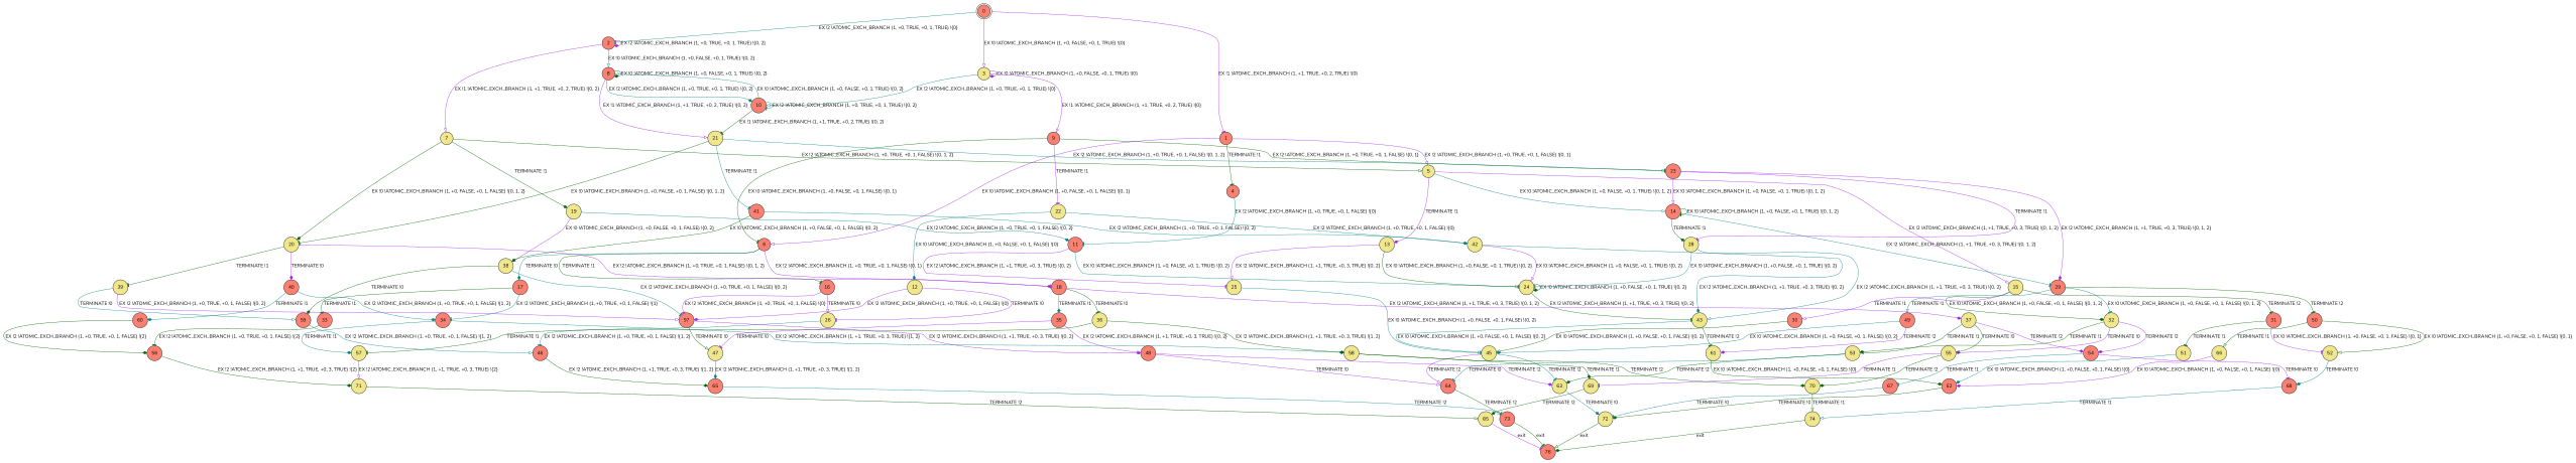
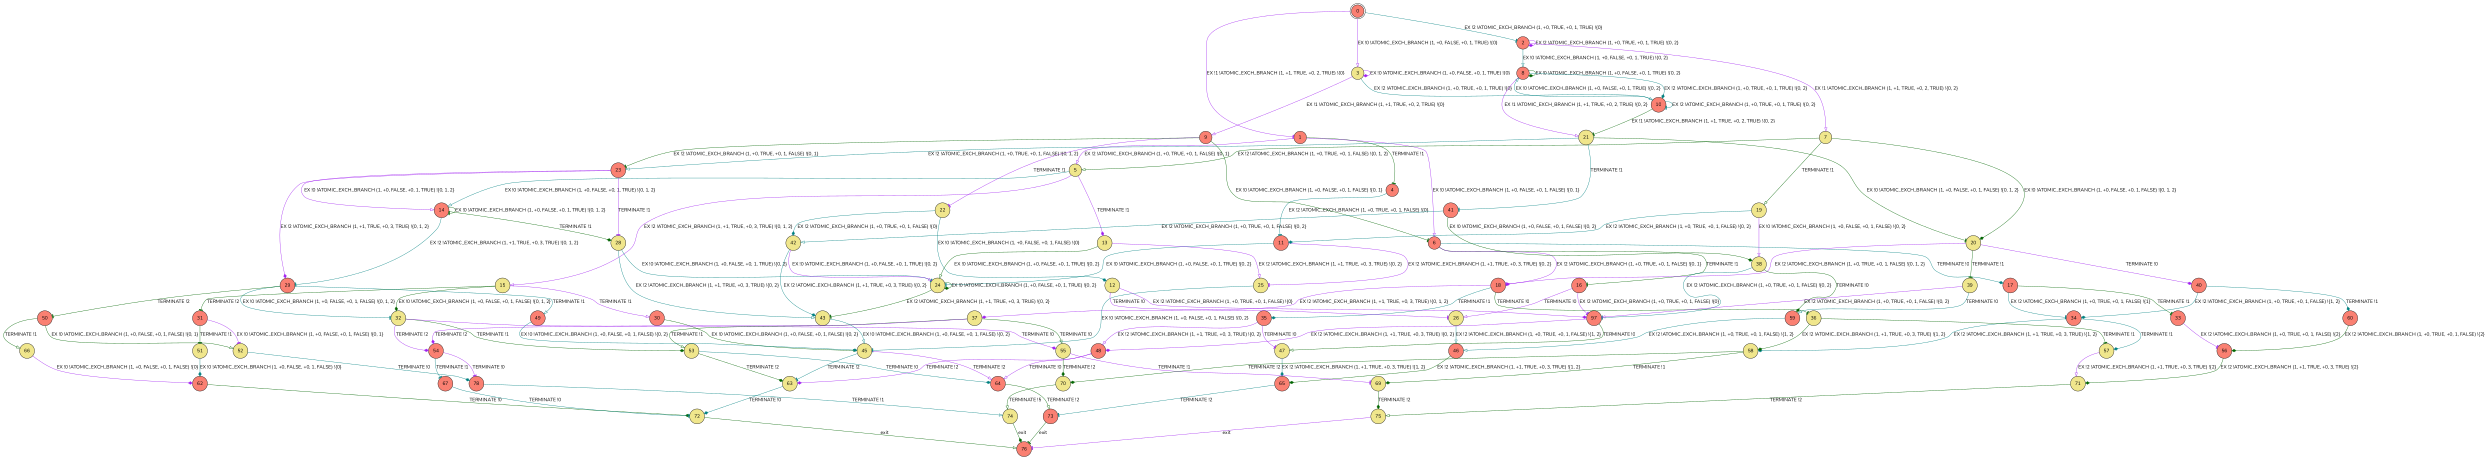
  digraph {
    fontname=Nunito
    node [fillcolor=salmon fontname=Nunito shape=circle style=filled]
    edge [arrowhead=diamond color=darkgreen fontname=Nunito]
    0 [peripheries=2]
    1
    2
    3 [fillcolor=khaki]
    4
    5 [fillcolor=khaki]
    6
    7 [fillcolor=khaki]
    8
    9
    10
    11
    13 [fillcolor=khaki]
    14
    15 [fillcolor=khaki]
    16
    17
    18
    19 [fillcolor=khaki]
    20 [fillcolor=khaki]
    21 [fillcolor=khaki]
    22 [fillcolor=khaki]
    23
    24 [fillcolor=khaki]
    25 [fillcolor=khaki]
    12 [fillcolor=khaki]
    26 [fillcolor=khaki]
    n28 [label=97]
    28 [fillcolor=khaki]
    29
    30
    31
    32 [fillcolor=khaki]
    33
    34
    35
    36 [fillcolor=khaki]
    37 [fillcolor=khaki]
    38 [fillcolor=khaki]
    39 [fillcolor=khaki]
    40
    41
    42 [fillcolor=khaki]
    43 [fillcolor=khaki]
    45 [fillcolor=khaki]
    46
    47 [fillcolor=khaki]
    48
    49
    50
    51 [fillcolor=khaki]
    52 [fillcolor=khaki]
    53 [fillcolor=khaki]
    54
    55 [fillcolor=khaki]
    56
    57 [fillcolor=khaki]
    58 [fillcolor=khaki]
    59
    60
-   61 [fillcolor=khaki]
    63 [fillcolor=khaki]
    64
    65
    66 [fillcolor=khaki]
    62
-   68
+   68 [label=78]
    67
    69 [fillcolor=khaki]
    70 [fillcolor=khaki]
    71 [fillcolor=khaki]
    72 [fillcolor=khaki]
    73
    74 [fillcolor=khaki]
-   75 [fillcolor=khaki label=85]
+   75 [fillcolor=khaki]
    76
    0 -> 1 [arrowhead=tee color=purple label="EX !1 !ATOMIC_EXCH_BRANCH (1, +1, TRUE, +0, 2, TRUE) !{0}"]
    0 -> 2 [arrowhead=tee color=teal label="EX !2 !ATOMIC_EXCH_BRANCH (1, +0, TRUE, +0, 1, TRUE) !{0}"]
    0 -> 3 [arrowhead=onormal color=purple label="EX !0 !ATOMIC_EXCH_BRANCH (1, +0, FALSE, +0, 1, TRUE) !{0}"]
    1 -> 4 [arrowhead=tee label="TERMINATE !1"]
    1 -> 5 [arrowhead=onormal color=purple label="EX !2 !ATOMIC_EXCH_BRANCH (1, +0, TRUE, +0, 1, FALSE) !{0, 1}"]
    1 -> 6 [arrowhead=onormal color=purple label="EX !0 !ATOMIC_EXCH_BRANCH (1, +0, FALSE, +0, 1, FALSE) !{0, 1}"]
    2 -> 2 [color=purple label="EX !2 !ATOMIC_EXCH_BRANCH (1, +0, TRUE, +0, 1, TRUE) !{0, 2}"]
    2 -> 7 [arrowhead=onormal color=purple label="EX !1 !ATOMIC_EXCH_BRANCH (1, +1, TRUE, +0, 2, TRUE) !{0, 2}"]
    2 -> 8 [arrowhead=onormal color=teal label="EX !0 !ATOMIC_EXCH_BRANCH (1, +0, FALSE, +0, 1, TRUE) !{0, 2}"]
    3 -> 3 [color=purple label="EX !0 !ATOMIC_EXCH_BRANCH (1, +0, FALSE, +0, 1, TRUE) !{0}"]
    3 -> 9 [arrowhead=onormal color=purple label="EX !1 !ATOMIC_EXCH_BRANCH (1, +1, TRUE, +0, 2, TRUE) !{0}"]
    3 -> 10 [arrowhead=onormal color=teal label="EX !2 !ATOMIC_EXCH_BRANCH (1, +0, TRUE, +0, 1, TRUE) !{0}"]
    4 -> 11 [arrowhead=tee color=teal label="EX !2 !ATOMIC_EXCH_BRANCH (1, +0, TRUE, +0, 1, FALSE) !{0}"]
    5 -> 13 [color=purple label="TERMINATE !1"]
    5 -> 14 [arrowhead=onormal color=teal label="EX !0 !ATOMIC_EXCH_BRANCH (1, +0, FALSE, +0, 1, TRUE) !{0, 1, 2}"]
    5 -> 15 [arrowhead=onormal color=purple label="EX !2 !ATOMIC_EXCH_BRANCH (1, +1, TRUE, +0, 3, TRUE) !{0, 1, 2}"]
    6 -> 16 [arrowhead=tee label="TERMINATE !1"]
    6 -> 17 [color=teal label="TERMINATE !0"]
    6 -> 18 [color=purple label="EX !2 !ATOMIC_EXCH_BRANCH (1, +0, TRUE, +0, 1, FALSE) !{0, 1}"]
    7 -> 5 [arrowhead=onormal label="EX !2 !ATOMIC_EXCH_BRANCH (1, +0, TRUE, +0, 1, FALSE) !{0, 1, 2}"]
-   7 -> 19 [label="TERMINATE !1"]
+   7 -> 19 [arrowhead=onormal label="TERMINATE !1"]
    7 -> 20 [label="EX !0 !ATOMIC_EXCH_BRANCH (1, +0, FALSE, +0, 1, FALSE) !{0, 1, 2}"]
    8 -> 8 [label="EX !0 !ATOMIC_EXCH_BRANCH (1, +0, FALSE, +0, 1, TRUE) !{0, 2}"]
    8 -> 10 [color=teal label="EX !2 !ATOMIC_EXCH_BRANCH (1, +0, TRUE, +0, 1, TRUE) !{0, 2}"]
    8 -> 21 [arrowhead=onormal color=purple label="EX !1 !ATOMIC_EXCH_BRANCH (1, +1, TRUE, +0, 2, TRUE) !{0, 2}"]
    9 -> 6 [arrowhead=tee label="EX !0 !ATOMIC_EXCH_BRANCH (1, +0, FALSE, +0, 1, FALSE) !{0, 1}"]
    9 -> 22 [arrowhead=tee color=purple label="TERMINATE !1"]
    9 -> 23 [arrowhead=tee label="EX !2 !ATOMIC_EXCH_BRANCH (1, +0, TRUE, +0, 1, FALSE) !{0, 1}"]
    10 -> 8 [arrowhead=onormal color=teal label="EX !0 !ATOMIC_EXCH_BRANCH (1, +0, FALSE, +0, 1, TRUE) !{0, 2}"]
    10 -> 10 [arrowhead=tee color=teal label="EX !2 !ATOMIC_EXCH_BRANCH (1, +0, TRUE, +0, 1, TRUE) !{0, 2}"]
    10 -> 21 [arrowhead=tee label="EX !1 !ATOMIC_EXCH_BRANCH (1, +1, TRUE, +0, 2, TRUE) !{0, 2}"]
    11 -> 24 [arrowhead=tee color=teal label="EX !0 !ATOMIC_EXCH_BRANCH (1, +0, FALSE, +0, 1, TRUE) !{0, 2}"]
    11 -> 25 [arrowhead=tee color=purple label="EX !2 !ATOMIC_EXCH_BRANCH (1, +1, TRUE, +0, 3, TRUE) !{0, 2}"]
    13 -> 24 [arrowhead=onormal label="EX !0 !ATOMIC_EXCH_BRANCH (1, +0, FALSE, +0, 1, TRUE) !{0, 2}"]
    13 -> 25 [arrowhead=onormal color=purple label="EX !2 !ATOMIC_EXCH_BRANCH (1, +1, TRUE, +0, 3, TRUE) !{0, 2}"]
    14 -> 14 [arrowhead=tee label="EX !0 !ATOMIC_EXCH_BRANCH (1, +0, FALSE, +0, 1, TRUE) !{0, 1, 2}"]
    14 -> 28 [label="TERMINATE !1"]
    14 -> 29 [arrowhead=tee color=teal label="EX !2 !ATOMIC_EXCH_BRANCH (1, +1, TRUE, +0, 3, TRUE) !{0, 1, 2}"]
    15 -> 30 [arrowhead=onormal color=purple label="TERMINATE !1"]
    15 -> 31 [arrowhead=tee label="TERMINATE !2"]
    15 -> 32 [label="EX !0 !ATOMIC_EXCH_BRANCH (1, +0, FALSE, +0, 1, FALSE) !{0, 1, 2}"]
    16 -> 26 [arrowhead=onormal color=purple label="TERMINATE !0"]
    16 -> n28 [arrowhead=tee color=purple label="EX !2 !ATOMIC_EXCH_BRANCH (1, +0, TRUE, +0, 1, FALSE) !{0}"]
    17 -> 33 [arrowhead=tee label="TERMINATE !1"]
    17 -> 34 [arrowhead=tee color=teal label="EX !2 !ATOMIC_EXCH_BRANCH (1, +0, TRUE, +0, 1, FALSE) !{1}"]
    18 -> 35 [color=teal label="TERMINATE !1"]
    18 -> 36 [arrowhead=tee label="TERMINATE !0"]
    18 -> 37 [color=purple label="EX !2 !ATOMIC_EXCH_BRANCH (1, +1, TRUE, +0, 3, TRUE) !{0, 1, 2}"]
    19 -> 11 [color=teal label="EX !2 !ATOMIC_EXCH_BRANCH (1, +0, TRUE, +0, 1, FALSE) !{0, 2}"]
    19 -> 38 [arrowhead=onormal color=purple label="EX !0 !ATOMIC_EXCH_BRANCH (1, +0, FALSE, +0, 1, FALSE) !{0, 2}"]
    20 -> 18 [arrowhead=tee color=purple label="EX !2 !ATOMIC_EXCH_BRANCH (1, +0, TRUE, +0, 1, FALSE) !{0, 1, 2}"]
    20 -> 39 [arrowhead=tee label="TERMINATE !1"]
    20 -> 40 [color=purple label="TERMINATE !0"]
    21 -> 20 [arrowhead=tee label="EX !0 !ATOMIC_EXCH_BRANCH (1, +0, FALSE, +0, 1, FALSE) !{0, 1, 2}"]
    21 -> 23 [arrowhead=onormal color=teal label="EX !2 !ATOMIC_EXCH_BRANCH (1, +0, TRUE, +0, 1, FALSE) !{0, 1, 2}"]
    21 -> 41 [arrowhead=tee color=teal label="TERMINATE !1"]
    22 -> 12 [color=teal label="EX !0 !ATOMIC_EXCH_BRANCH (1, +0, FALSE, +0, 1, FALSE) !{0}"]
    22 -> 42 [color=teal label="EX !2 !ATOMIC_EXCH_BRANCH (1, +0, TRUE, +0, 1, FALSE) !{0}"]
    23 -> 14 [arrowhead=onormal color=purple label="EX !0 !ATOMIC_EXCH_BRANCH (1, +0, FALSE, +0, 1, TRUE) !{0, 1, 2}"]
    23 -> 28 [arrowhead=tee color=purple label="TERMINATE !1"]
    23 -> 29 [color=purple label="EX !2 !ATOMIC_EXCH_BRANCH (1, +1, TRUE, +0, 3, TRUE) !{0, 1, 2}"]
    24 -> 24 [label="EX !0 !ATOMIC_EXCH_BRANCH (1, +0, FALSE, +0, 1, TRUE) !{0, 2}"]
    24 -> 43 [arrowhead=tee label="EX !2 !ATOMIC_EXCH_BRANCH (1, +1, TRUE, +0, 3, TRUE) !{0, 2}"]
    25 -> 45 [arrowhead=tee color=teal label="EX !0 !ATOMIC_EXCH_BRANCH (1, +0, FALSE, +0, 1, FALSE) !{0, 2}"]
    12 -> 26 [arrowhead=tee color=purple label="TERMINATE !0"]
    12 -> n28 [color=purple label="EX !2 !ATOMIC_EXCH_BRANCH (1, +0, TRUE, +0, 1, FALSE) !{0}"]
-   26 -> 46 [arrowhead=tee color=teal label="EX !2 !ATOMIC_EXCH_BRANCH (1, +0, TRUE, +0, 1, FALSE) !{1, 2}"]
+   26 -> 46 [arrowhead=onormal color=teal label="EX !2 !ATOMIC_EXCH_BRANCH (1, +0, TRUE, +0, 1, FALSE) !{1, 2}"]
    n28 -> 47 [arrowhead=onormal label="TERMINATE !0"]
    n28 -> 48 [color=purple label="EX !2 !ATOMIC_EXCH_BRANCH (1, +1, TRUE, +0, 3, TRUE) !{0, 2}"]
    28 -> 24 [arrowhead=tee color=teal label="EX !0 !ATOMIC_EXCH_BRANCH (1, +0, FALSE, +0, 1, TRUE) !{0, 2}"]
    28 -> 43 [arrowhead=onormal color=teal label="EX !2 !ATOMIC_EXCH_BRANCH (1, +1, TRUE, +0, 3, TRUE) !{0, 2}"]
    29 -> 32 [arrowhead=tee color=teal label="EX !0 !ATOMIC_EXCH_BRANCH (1, +0, FALSE, +0, 1, FALSE) !{0, 1, 2}"]
    29 -> 49 [arrowhead=onormal color=teal label="TERMINATE !1"]
    29 -> 50 [arrowhead=tee label="TERMINATE !2"]
    30 -> 45 [arrowhead=onormal label="EX !0 !ATOMIC_EXCH_BRANCH (1, +0, FALSE, +0, 1, FALSE) !{0, 2}"]
    31 -> 51 [arrowhead=tee label="TERMINATE !1"]
    31 -> 52 [arrowhead=tee color=purple label="EX !0 !ATOMIC_EXCH_BRANCH (1, +0, FALSE, +0, 1, FALSE) !{0, 1}"]
    32 -> 53 [label="TERMINATE !1"]
    32 -> 54 [color=purple label="TERMINATE !2"]
    32 -> 55 [color=purple label="TERMINATE !0"]
-   33 -> 56 [arrowhead=tee label="EX !2 !ATOMIC_EXCH_BRANCH (1, +0, TRUE, +0, 1, FALSE) !{2}"]
+   33 -> 56 [arrowhead=tee color=purple label="EX !2 !ATOMIC_EXCH_BRANCH (1, +0, TRUE, +0, 1, FALSE) !{2}"]
    34 -> 57 [color=teal label="TERMINATE !1"]
    34 -> 58 [color=teal label="EX !2 !ATOMIC_EXCH_BRANCH (1, +1, TRUE, +0, 3, TRUE) !{1, 2}"]
    35 -> 47 [arrowhead=tee color=purple label="TERMINATE !0"]
    35 -> 48 [arrowhead=onormal color=purple label="EX !2 !ATOMIC_EXCH_BRANCH (1, +1, TRUE, +0, 3, TRUE) !{0, 2}"]
    36 -> 57 [arrowhead=tee label="TERMINATE !1"]
    36 -> 58 [label="EX !2 !ATOMIC_EXCH_BRANCH (1, +1, TRUE, +0, 3, TRUE) !{1, 2}"]
    37 -> 53 [arrowhead=onormal label="TERMINATE !1"]
    37 -> 54 [color=purple label="TERMINATE !2"]
    37 -> 55 [arrowhead=onormal label="TERMINATE !0"]
    38 -> n28 [arrowhead=tee color=teal label="EX !2 !ATOMIC_EXCH_BRANCH (1, +0, TRUE, +0, 1, FALSE) !{0, 2}"]
    38 -> 59 [label="TERMINATE !0"]
    39 -> n28 [arrowhead=onormal color=purple label="EX !2 !ATOMIC_EXCH_BRANCH (1, +0, TRUE, +0, 1, FALSE) !{0, 2}"]
    39 -> 59 [arrowhead=onormal color=teal label="TERMINATE !0"]
    40 -> 34 [color=teal label="EX !2 !ATOMIC_EXCH_BRANCH (1, +0, TRUE, +0, 1, FALSE) !{1, 2}"]
    40 -> 60 [color=teal label="TERMINATE !1"]
    41 -> 38 [label="EX !0 !ATOMIC_EXCH_BRANCH (1, +0, FALSE, +0, 1, FALSE) !{0, 2}"]
    41 -> 42 [arrowhead=onormal color=teal label="EX !2 !ATOMIC_EXCH_BRANCH (1, +0, TRUE, +0, 1, FALSE) !{0, 2}"]
    42 -> 24 [arrowhead=onormal color=purple label="EX !0 !ATOMIC_EXCH_BRANCH (1, +0, FALSE, +0, 1, TRUE) !{0, 2}"]
    42 -> 43 [color=teal label="EX !2 !ATOMIC_EXCH_BRANCH (1, +1, TRUE, +0, 3, TRUE) !{0, 2}"]
    43 -> 45 [arrowhead=onormal color=teal label="EX !0 !ATOMIC_EXCH_BRANCH (1, +0, FALSE, +0, 1, FALSE) !{0, 2}"]
-   43 -> 61 [arrowhead=tee label="TERMINATE !2"]
    45 -> 63 [arrowhead=tee color=teal label="TERMINATE !2"]
    45 -> 64 [arrowhead=onormal color=purple label="TERMINATE !2"]
    46 -> 65 [label="EX !2 !ATOMIC_EXCH_BRANCH (1, +1, TRUE, +0, 3, TRUE) !{1, 2}"]
    47 -> 65 [color=teal label="EX !2 !ATOMIC_EXCH_BRANCH (1, +1, TRUE, +0, 3, TRUE) !{1, 2}"]
    48 -> 63 [color=purple label="TERMINATE !2"]
    48 -> 64 [arrowhead=onormal color=purple label="TERMINATE !0"]
    49 -> 45 [color=teal label="EX !0 !ATOMIC_EXCH_BRANCH (1, +0, FALSE, +0, 1, FALSE) !{0, 2}"]
-   49 -> 61 [color=purple label="TERMINATE !2"]
    50 -> 52 [arrowhead=onormal label="EX !0 !ATOMIC_EXCH_BRANCH (1, +0, FALSE, +0, 1, FALSE) !{0, 1}"]
    50 -> 66 [arrowhead=onormal label="TERMINATE !1"]
    51 -> 62 [color=teal label="EX !0 !ATOMIC_EXCH_BRANCH (1, +0, FALSE, +0, 1, FALSE) !{0}"]
    52 -> 68 [color=teal label="TERMINATE !0"]
    53 -> 63 [label="TERMINATE !2"]
-   53 -> 64 [arrowhead=tee color=teal label="TERMINATE !0"]
+   53 -> 64 [color=teal label="TERMINATE !0"]
    54 -> 68 [arrowhead=tee color=purple label="TERMINATE !0"]
    54 -> 67 [arrowhead=tee color=teal label="TERMINATE !1"]
    55 -> 69 [arrowhead=tee color=purple label="TERMINATE !1"]
    55 -> 70 [label="TERMINATE !2"]
    56 -> 71 [label="EX !2 !ATOMIC_EXCH_BRANCH (1, +1, TRUE, +0, 3, TRUE) !{2}"]
    57 -> 71 [arrowhead=onormal color=purple label="EX !2 !ATOMIC_EXCH_BRANCH (1, +1, TRUE, +0, 3, TRUE) !{2}"]
    58 -> 69 [label="TERMINATE !1"]
    58 -> 70 [label="TERMINATE !2"]
    59 -> 46 [arrowhead=onormal color=teal label="EX !2 !ATOMIC_EXCH_BRANCH (1, +0, TRUE, +0, 1, FALSE) !{1, 2}"]
    60 -> 56 [label="EX !2 !ATOMIC_EXCH_BRANCH (1, +0, TRUE, +0, 1, FALSE) !{2}"]
-   61 -> 62 [label="EX !0 !ATOMIC_EXCH_BRANCH (1, +0, FALSE, +0, 1, FALSE) !{0}"]
    63 -> 72 [color=teal label="TERMINATE !0"]
    64 -> 73 [arrowhead=onormal label="TERMINATE !2"]
    65 -> 73 [arrowhead=tee color=teal label="TERMINATE !2"]
    66 -> 62 [color=purple label="EX !0 !ATOMIC_EXCH_BRANCH (1, +0, FALSE, +0, 1, FALSE) !{0}"]
    62 -> 72 [label="TERMINATE !0"]
    68 -> 74 [arrowhead=onormal color=teal label="TERMINATE !1"]
    67 -> 72 [arrowhead=tee color=teal label="TERMINATE !0"]
    69 -> 75 [label="TERMINATE !2"]
-   70 -> 74 [arrowhead=onormal label="TERMINATE !1"]
+   70 -> 74 [arrowhead=onormal label="TERMINATE !5"]
    71 -> 75 [arrowhead=onormal label="TERMINATE !2"]
    72 -> 76 [arrowhead=onormal label=exit]
    73 -> 76 [arrowhead=tee label=exit]
    74 -> 76 [label=exit]
    75 -> 76 [arrowhead=tee color=purple label=exit]
  }
